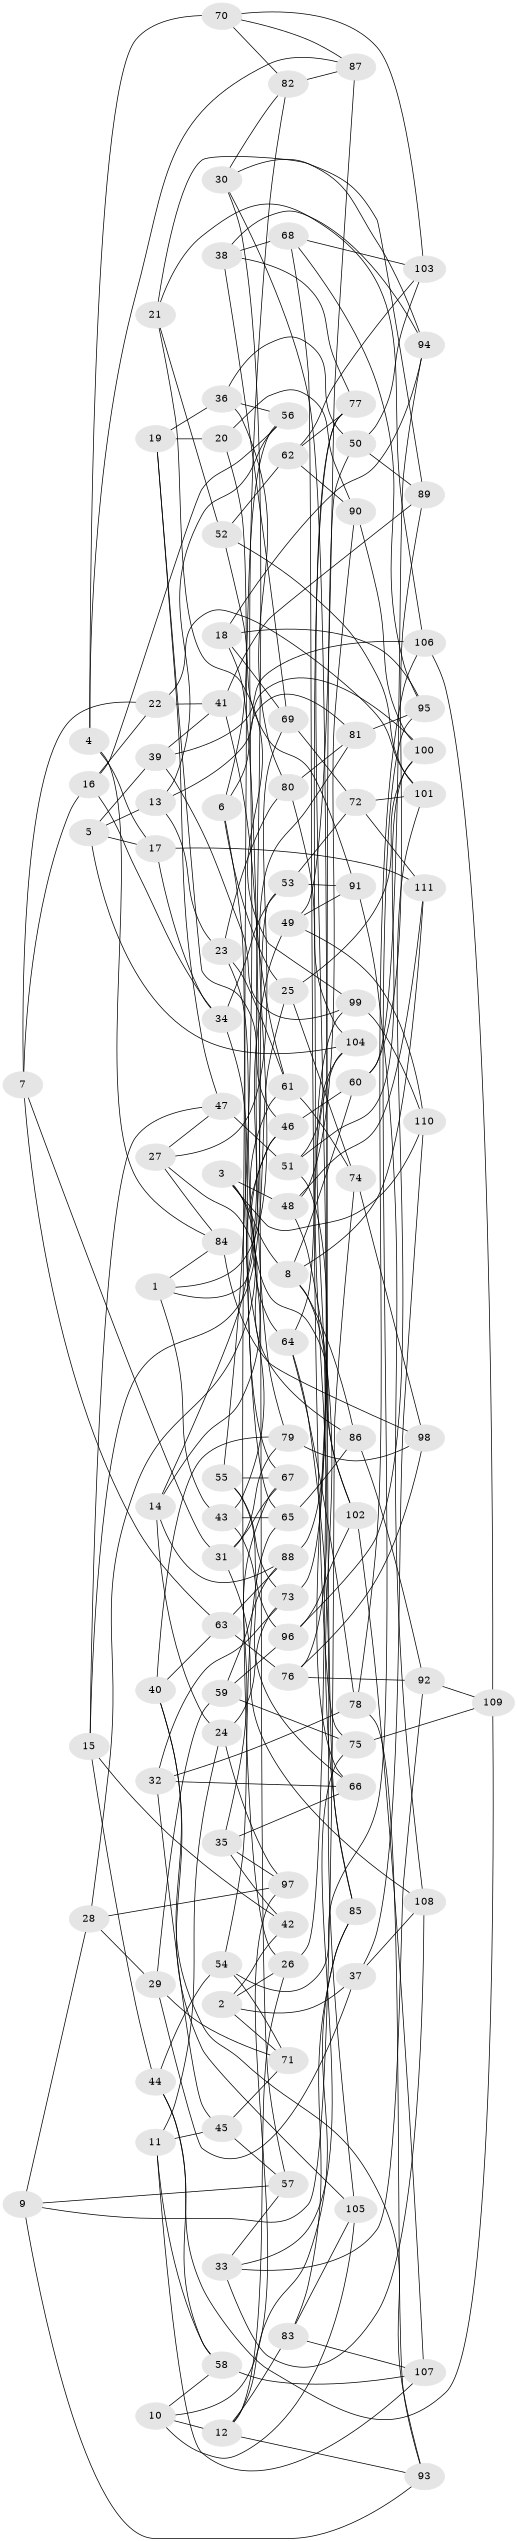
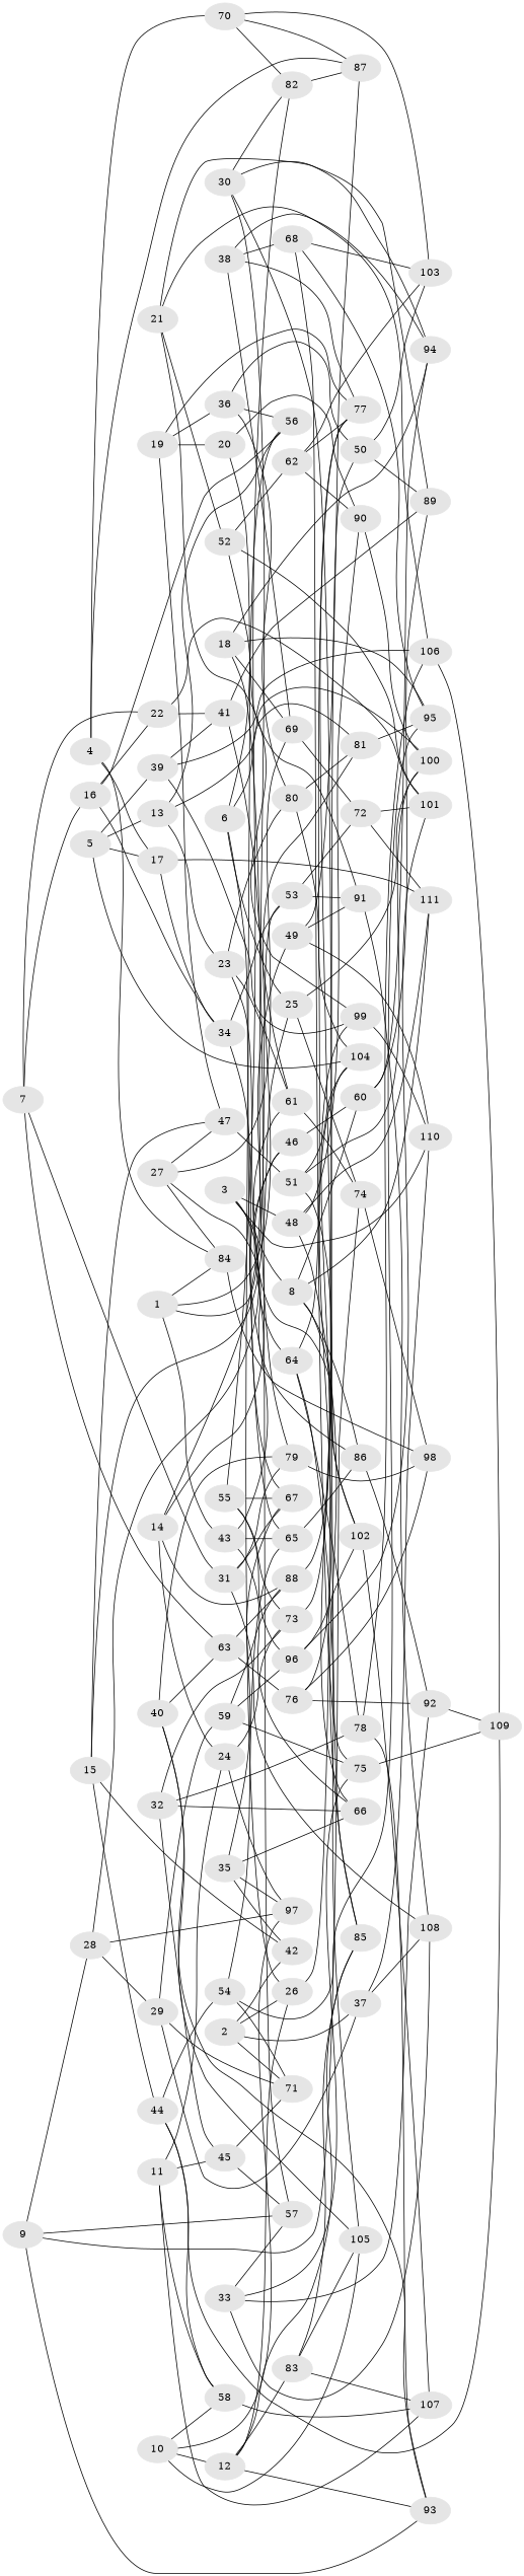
  graph {
    rankdir=LR
    node [color=gray90 style=filled]
    1
    43
    53
    81
    84
    46
    65
    66
    91
    72
    95
    98
    2
    26
    37
    42
    71
    50
    110
    108
    3
    8
    48
    64
    60
    86
    111
    102
    85
    90
    105
    78
    77
    4
    17
    70
    87
    34
    82
    103
    5
    13
    39
    104
    56
    23
    100
    99
    106
    41
    6
    25
    74
    7
    16
    22
    31
    63
    101
    79
    67
    88
    76
    94
    89
    92
    9
    28
    57
    93
    97
    61
    29
    10
    12
    58
    83
    107
    11
    24
    45
    73
    80
    14
    49
    15
    44
    47
    54
    109
    51
    18
    69
    19
    20
    36
    21
    52
    62
    27
    59
    75
    96
    30
    32
    33
    35
    38
    68
    40
    55
    1 -- 43
    1 -- 53
    1 -- 81
    1 -- 84
    43 -- 46
    43 -- 65
    43 -- 66
    53 -- 91
    53 -- 72
    81 -- 95
    84 -- 98
    46 -- 60
    65 -- 86
    91 -- 108
    72 -- 111
    72 -- 101
    2 -- 26
    2 -- 37
    2 -- 42
    2 -- 71
    26 -- 50
    37 -- 110
    37 -- 108
    50 -- 103
    50 -- 89
    3 -- 110
    3 -- 8
    3 -- 48
    3 -- 64
    8 -- 60
    8 -- 86
    8 -- 111
    8 -- 102
    48 -- 111
    48 -- 85
    48 -- 90
    64 -- 105
    64 -- 78
    64 -- 77
    60 -- 94
    60 -- 89
    86 -- 92
    102 -- 107
    90 -- 100
    78 -- 106
    78 -- 93
    4 -- 84
    4 -- 17
    4 -- 70
    4 -- 87
    17 -- 111
    17 -- 34
    70 -- 87
    70 -- 82
    70 -- 103
    34 -- 53
    34 -- 67
    82 -- 87
    5 -- 17
    5 -- 13
    5 -- 39
    5 -- 104
    13 -- 56
    13 -- 23
    13 -- 100
    39 -- 99
    39 -- 106
    39 -- 41
    23 -- 102
    23 -- 61
    23 -- 80
    99 -- 110
    106 -- 109
    41 -- 89
    41 -- 61
    6 -- 81
    6 -- 26
    6 -- 56
    6 -- 25
    25 -- 100
    25 -- 74
    74 -- 98
    7 -- 16
    7 -- 22
    7 -- 31
    7 -- 63
    16 -- 34
    16 -- 56
    16 -- 22
    22 -- 41
    22 -- 101
    31 -- 108
    31 -- 79
    31 -- 67
    63 -- 88
    63 -- 76
    79 -- 98
    88 -- 99
    76 -- 98
    76 -- 104
    76 -- 92
    92 -- 109
    9 -- 74
    9 -- 28
    9 -- 57
    9 -- 93
    28 -- 97
    28 -- 61
    28 -- 29
    61 -- 74
    29 -- 37
    29 -- 71
    29 -- 59
    10 -- 105
    10 -- 97
    10 -- 12
    10 -- 58
    12 -- 26
    12 -- 85
    12 -- 93
    12 -- 83
    58 -- 107
    83 -- 85
    83 -- 105
    83 -- 107
    11 -- 58
    11 -- 107
    11 -- 24
    11 -- 45
    24 -- 97
    24 -- 73
    45 -- 71
    45 -- 57
    73 -- 77
    80 -- 81
    80 -- 104
    14 -- 46
    14 -- 88
    14 -- 24
    14 -- 49
    49 -- 91
    49 -- 110
    49 -- 87
    15 -- 42
    15 -- 25
    15 -- 44
    15 -- 47
    44 -- 58
    44 -- 54
    44 -- 109
    47 -- 51
    54 -- 65
    54 -- 95
    54 -- 71
    51 -- 66
    51 -- 104
    51 -- 100
    18 -- 95
    18 -- 94
    18 -- 57
    18 -- 69
    69 -- 72
-   19 -- 46
+   19 -- 77
    19 -- 47
    19 -- 20
    19 -- 36
    20 -- 65
    20 -- 90
    36 -- 50
    36 -- 56
    36 -- 80
    21 -- 99
    21 -- 106
    21 -- 89
    21 -- 52
    52 -- 91
    52 -- 101
    52 -- 62
    62 -- 90
    62 -- 77
    62 -- 103
    27 -- 84
    27 -- 86
    27 -- 47
    27 -- 69
    59 -- 88
    59 -- 75
    59 -- 96
    75 -- 109
    96 -- 102
    96 -- 101
    30 -- 85
    30 -- 82
    30 -- 79
    30 -- 94
    32 -- 66
    32 -- 78
    32 -- 45
    32 -- 73
    33 -- 108
    33 -- 92
    33 -- 57
    33 -- 75
    35 -- 66
    35 -- 42
    35 -- 67
    35 -- 97
    38 -- 77
    38 -- 94
    38 -- 69
    38 -- 68
    68 -- 95
    68 -- 103
    68 -- 75
    40 -- 105
    40 -- 63
    40 -- 79
    40 -- 93
    55 -- 82
    55 -- 67
    55 -- 73
    55 -- 96
  }
